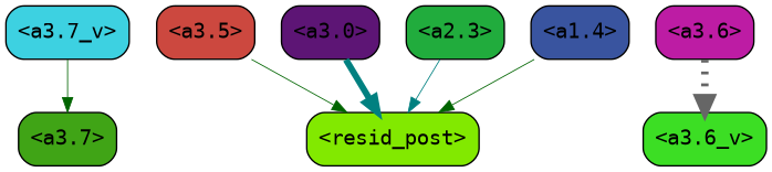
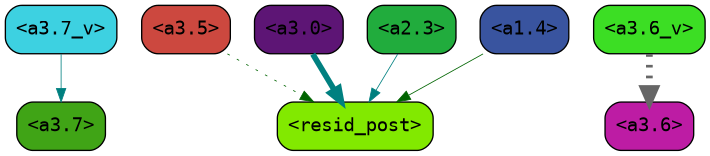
  strict digraph {
    fontname="DejaVu Sans Mono"
    splines=true
    node [color=black fontname="DejaVu Sans Mono" shape=box style="filled, rounded"]
    edge [color=teal fontname="DejaVu Sans Mono" penwidth=0.6 style=bold]
    "<a3.7>" [fillcolor="#40a416"]
    "<resid_post>" [fillcolor="#82e900"]
    "<a3.6>" [fillcolor="#bd1ca4"]
    "<a3.5>" [fillcolor="#cc483f"]
    "<a3.0>" [fillcolor="#5d1575"]
    "<a2.3>" [fillcolor="#21ac3d"]
    "<a1.4>" [fillcolor="#39549f"]
    "<a3.7_v>" [fillcolor="#3dd1e1"]
    "<a3.6_v>" [fillcolor="#3cde24"]
-   "<a3.5>" -> "<resid_post>" [color=darkgreen]
+   "<a3.5>" -> "<resid_post>" [color=darkgreen style=dotted]
    "<a3.0>" -> "<resid_post>" [penwidth=4.282557368278503 style=solid]
    "<a2.3>" -> "<resid_post>"
    "<a1.4>" -> "<resid_post>" [color=darkgreen]
-   "<a3.7_v>" -> "<a3.7>" [color=darkgreen]
-   "<a3.6>" -> "<a3.6_v>" [color=gray40 penwidth=5.002329230308533 style=dotted]
+   "<a3.7_v>" -> "<a3.7>"
+   "<a3.6_v>" -> "<a3.6>" [color=gray40 penwidth=5.002329230308533 style=dotted]
  }
